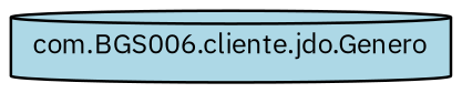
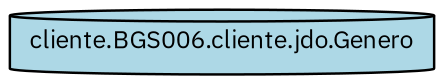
  digraph {
    rankdir=LR
    fontname="IBM Plex Sans"
-   n1 [color=black fillcolor=lightblue fontname="IBM Plex Sans" fontsize=10 height=0.2 label="com.BGS006.cliente.jdo.Genero" shape=cylinder style=filled width=0.4]
+   n1 [color=black fillcolor=lightblue fontname="IBM Plex Sans" fontsize=10 height=0.2 label="cliente.BGS006.cliente.jdo.Genero" shape=cylinder style=filled width=0.4]
  }
